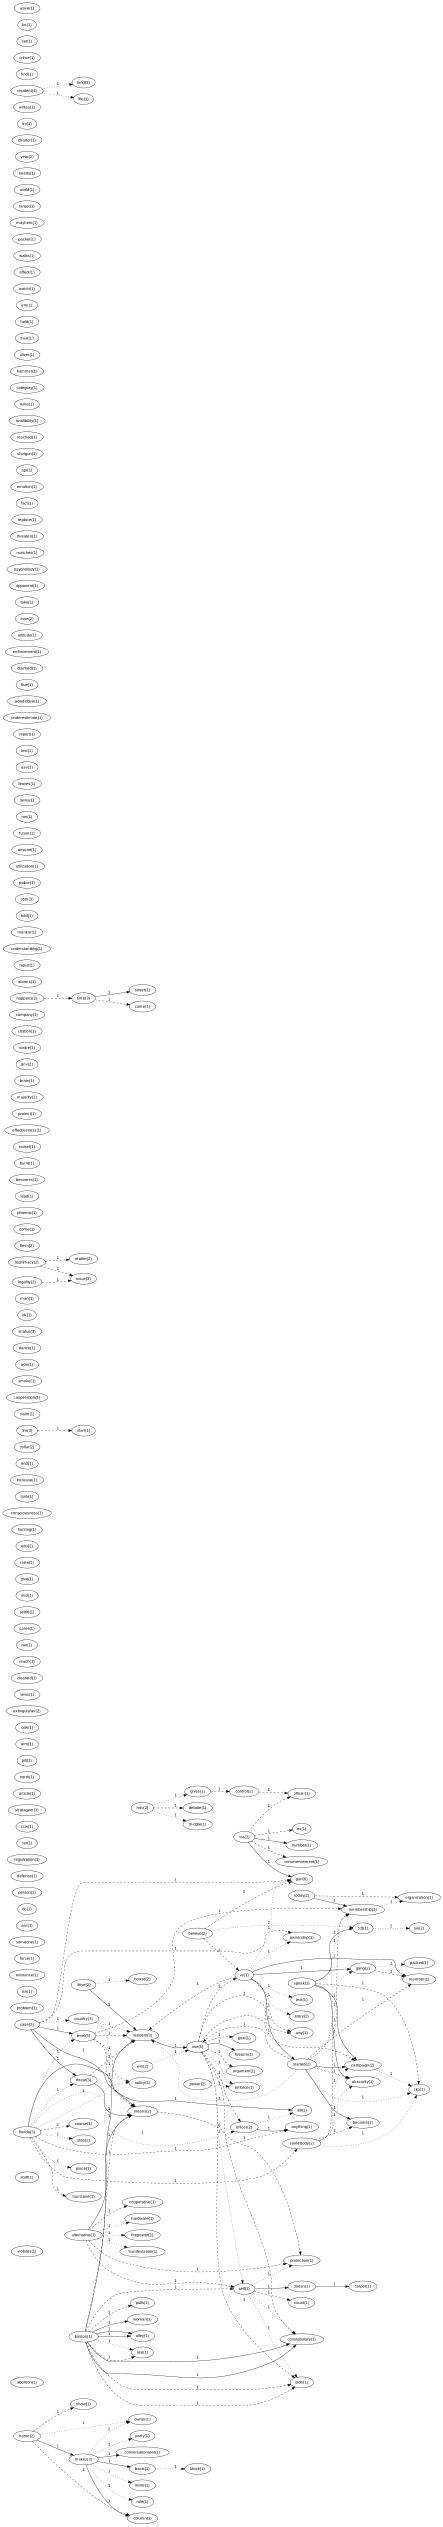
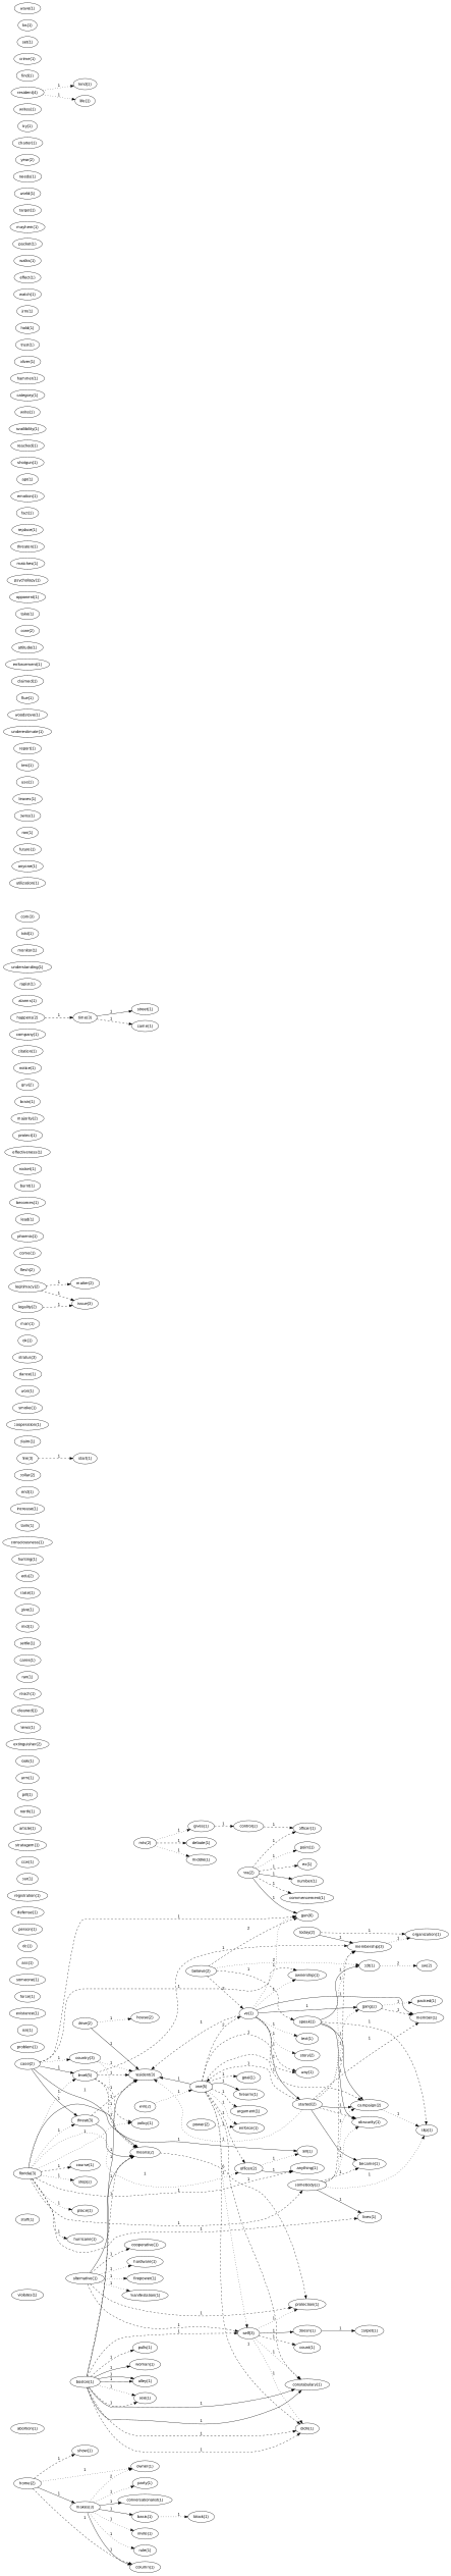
  digraph {
    fontname="Liberation Sans"
    rankdir=LR
    node [fontname="Liberation Sans"]
    edge [fontname="Liberation Sans" style=dashed]
    n1 [label="home(2)"]
    n2 [label="show(1)"]
    n3 [label="makes(3)"]
    n4 [label="owner(1)"]
    n5 [label="column(1)"]
    n6 [label="basis(1)"]
    n7 [label="invite(1)"]
    n8 [label="rule(1)"]
    n9 [label="party(1)"]
    n10 [label="conversationalist(1)"]
    n11 [label="block(1)"]
    n12 [label="abortion(1)"]
    n13 [label="violates(1)"]
    n14 [label="stuff(1)"]
    n15 [label="nra(2)"]
    n16 [label="number(1)"]
    n17 [label="commencement(1)"]
+   n18 [label="point(1)"]
    n19 [label="ex(1)"]
    n20 [label="officer(1)"]
    n21 [label="gun(6)"]
    n22 [label="control(2)"]
    n23 [label="problem(1)"]
    n24 [label="isn(1)"]
    n25 [label="power(2)"]
    n26 [label="enforce(1)"]
    n27 [label="existance(1)"]
    n28 [label="force(1)"]
    n29 [label="someone(1)"]
    n30 [label="ass(1)"]
    n31 [label="dc(1)"]
    n32 [label="person(1)"]
    n33 [label="alternative(1)"]
    n34 [label="cooperative(1)"]
    n35 [label="hardware(1)"]
    n36 [label="firepower(1)"]
    n37 [label="self(3)"]
    n38 [label="means(2)"]
    n39 [label="manifestation(1)"]
    n40 [label="protection(1)"]
    n41 [label="didn(1)"]
    n42 [label="constabulary(1)"]
    n43 [label="count(1)"]
    n44 [label="doesn(1)"]
    n45 [label="carpet(1)"]
    n46 [label="case(2)"]
    n47 [label="country(3)"]
    n48 [label="ownership(1)"]
    n49 [label="level(5)"]
    n50 [label="threat(3)"]
    n51 [label="resident(3)"]
    n52 [label="policy(1)"]
    n53 [label="membership(3)"]
    n54 [label="organization(1)"]
    n55 [label="florida(3)"]
    n56 [label="somebody(2)"]
    n57 [label="place(1)"]
    n58 [label="hurricane(1)"]
    n59 [label="officer(2)"]
+   n60 [label="lives(1)"]
    n61 [label="anything(1)"]
    n62 [label="tell(1)"]
    n63 [label="course(1)"]
    n64 [label="step(2)"]
    n65 [label="became(1)"]
    n66 [label="obscurity(1)"]
    n67 [label="campaign(2)"]
    n68 [label="slip(1)"]
    n69 [label="defense(1)"]
    n70 [label="registration(1)"]
    n71 [label="car(1)"]
    n72 [label="ccw(1)"]
    n73 [label="stratagem(1)"]
    n74 [label="article(1)"]
    n75 [label="north(1)"]
    n76 [label="pill(1)"]
    n77 [label="arm(1)"]
    n78 [label="ve(1)"]
    n79 [label="started(2)"]
    n80 [label="gang(2)"]
    n81 [label="text(1)"]
    n82 [label="member(1)"]
    n83 [label="way(1)"]
    n84 [label="story(2)"]
    n85 [label="one(5)"]
    n86 [label="packed(1)"]
    n87 [label="goal(1)"]
    n88 [label="firearm(1)"]
    n89 [label="argument(1)"]
    n90 [label="look(1)"]
    n91 [label="extinguisher(2)"]
    n92 [label="news(1)"]
    n93 [label="cleaned(1)"]
    n94 [label="reach(1)"]
    n95 [label="ran(1)"]
    n96 [label="drive(2)"]
    n97 [label="house(2)"]
    n98 [label="mtv(2)"]
    n99 [label="debate(1)"]
    n100 [label="gives(1)"]
    n101 [label="middle(1)"]
    n102 [label="cares(1)"]
    n103 [label="settle(1)"]
    n104 [label="mid(1)"]
    n105 [label="win(2)"]
    n106 [label="give(1)"]
    n107 [label="raise(1)"]
    n108 [label="edu(2)"]
    n109 [label="hunting(1)"]
    n110 [label="consciousness(1)"]
    n111 [label="tank(1)"]
    n112 [label="increase(1)"]
    n113 [label="end(1)"]
    n114 [label="collar(2)"]
    n115 [label="fire(3)"]
    n116 [label="start(1)"]
    n117 [label="claim(1)"]
    n118 [label="cooperation(1)"]
    n119 [label="smoke(1)"]
    n120 [label="won(1)"]
    n121 [label="dance(1)"]
    n122 [label="stratus(3)"]
    n123 [label="ok(1)"]
    n124 [label="man(1)"]
    n125 [label="legitimacy(2)"]
    n126 [label="matter(2)"]
    n127 [label="issue(3)"]
    n128 [label="flesh(2)"]
    n129 [label="come(1)"]
    n130 [label="phoenix(1)"]
    n131 [label="lead(1)"]
    n132 [label="today(2)"]
    n133 [label="becomes(1)"]
    n134 [label="burnt(1)"]
    n135 [label="rocket(1)"]
    n136 [label="effectiveness(1)"]
    n137 [label="protect(1)"]
    n138 [label="majority(2)"]
    n139 [label="brain(1)"]
    n140 [label="gnv(2)"]
    n141 [label="notice(1)"]
    n142 [label="citation(1)"]
    n143 [label="company(1)"]
    n144 [label="happens(2)"]
    n145 [label="time(3)"]
    n146 [label="street(1)"]
    n147 [label="came(1)"]
    n148 [label="alarms(1)"]
    n149 [label="rapist(1)"]
    n150 [label="understanding(1)"]
    n151 [label="monitor(1)"]
    n152 [label="told(1)"]
    n153 [label="boston(1)"]
    n154 [label="pulls(1)"]
    n155 [label="woman(1)"]
    n156 [label="alley(1)"]
    n157 [label="see(1)"]
    n158 [label="com(3)"]
-   n159 [label="police(1)"]
    n160 [label="utilization(1)"]
    n161 [label="anyone(1)"]
    n162 [label="future(1)"]
    n163 [label="ron(1)"]
    n164 [label="owns(1)"]
    n165 [label="leaves(1)"]
    n166 [label="use(1)"]
    n167 [label="test(1)"]
    n168 [label="report(1)"]
    n169 [label="underestimate(1)"]
    n170 [label="believe(2)"]
    n171 [label="speak(1)"]
    n172 [label="cdt(1)"]
    n173 [label="sw(2)"]
    n174 [label="woodstove(1)"]
    n175 [label="flue(1)"]
    n176 [label="claimed(1)"]
    n177 [label="enforcement(1)"]
    n178 [label="attitude(1)"]
    n179 [label="core(2)"]
    n180 [label="take(1)"]
    n181 [label="opponent(1)"]
    n182 [label="psychology(1)"]
    n183 [label="matches(1)"]
    n184 [label="threaten(1)"]
    n185 [label="replace(1)"]
    n186 [label="fact(1)"]
    n187 [label="emotion(1)"]
    n188 [label="apr(1)"]
    n189 [label="shotgun(1)"]
    n190 [label="reached(1)"]
    n191 [label="legality(2)"]
    n192 [label="availibility(1)"]
    n193 [label="write(1)"]
    n194 [label="category(1)"]
    n195 [label="hammer(1)"]
    n196 [label="oliver(1)"]
    n197 [label="trust(1)"]
    n198 [label="hold(1)"]
    n199 [label="jrm(1)"]
    n200 [label="watch(1)"]
    n201 [label="effect(1)"]
    n202 [label="walks(1)"]
    n203 [label="packet(1)"]
    n204 [label="mayhem(1)"]
    n205 [label="target(1)"]
    n206 [label="world(1)"]
    n207 [label="needs(1)"]
    n208 [label="year(2)"]
    n209 [label="charter(1)"]
    n210 [label="try(1)"]
    n211 [label="writes(1)"]
    n212 [label="resident(4)"]
    n213 [label="kind(1)"]
    n214 [label="life(1)"]
    n215 [label="find(1)"]
    n216 [label="crime(1)"]
    n217 [label="set(1)"]
    n218 [label="bs(1)"]
    n219 [label="wave(1)"]
    n1 -> n2 [label=1]
    n1 -> n3 [label=1 style=solid]
    n1 -> n4 [label=1 style=dotted]
    n1 -> n5 [label=1]
    n3 -> n4 [label=2 style=dotted]
    n3 -> n5 [label=1 style=solid]
    n3 -> n6 [label=1 style=solid]
    n3 -> n7 [label=1 style=dotted]
    n3 -> n8 [label=1 style=dotted]
    n3 -> n9 [label=1 style=dotted]
    n3 -> n10 [label=1 style=solid]
    n6 -> n11 [label=1 style=dotted]
    n15 -> n16 [label=1 style=solid]
    n15 -> n17 [label=1]
+   n15 -> n18 [label=1 style=dotted]
    n15 -> n19 [label=1]
    n15 -> n20 [label=1]
    n15 -> n21 [label=1 style=solid]
    n22 -> n20 [label=1]
    n25 -> n26 [label=1 style=dotted]
    n33 -> n34 [label=1]
    n33 -> n35 [label=1 style=dotted]
    n33 -> n36 [label=1 style=dotted]
    n33 -> n37 [label=1]
    n33 -> n38 [label=1 style=solid]
    n33 -> n39 [label=1 style=dotted]
    n33 -> n40 [label=1]
    n37 -> n40 [label=1 style=dotted]
    n37 -> n41 [label=1 style=dotted]
    n37 -> n42 [label=1 style=dotted]
    n37 -> n43 [label=1]
    n37 -> n44 [label=1 style=solid]
    n38 -> n40 [label=6]
    n44 -> n45 [label=1 style=solid]
    n46 -> n21 [label=1]
    n46 -> n38 [label=1 style=solid]
    n46 -> n47 [label=1 style=dotted]
    n46 -> n48 [label=1]
    n46 -> n49 [label=1 style=solid]
    n46 -> n50 [label=1 style=solid]
    n47 -> n38 [label=1 style=dotted]
    n47 -> n51 [label=1 style=dotted]
    n49 -> n38 [label=1]
    n49 -> n51 [label=1]
    n49 -> n52 [label=1]
    n49 -> n53 [label=1]
    n50 -> n38 [label=1 style=solid]
    n50 -> n51 [label=1]
    n53 -> n54 [label=1 style=dotted]
    n55 -> n49 [label=1 style=dotted]
    n55 -> n50 [label=1 style=dotted]
    n55 -> n52 [label=1 style=dotted]
    n55 -> n56 [label=1]
    n55 -> n57 [label=1 style=dotted]
    n55 -> n58 [label=1]
    n55 -> n59 [label=1 style=dotted]
+   n55 -> n60 [label=1]
    n55 -> n61 [label=1]
    n55 -> n62 [label=1 style=solid]
    n55 -> n63 [label=1]
    n55 -> n64 [label=1 style=dotted]
    n56 -> n53 [label=1]
+   n56 -> n60 [label=1 style=solid]
    n56 -> n65 [label=1]
    n56 -> n66 [label=1 style=dotted]
    n56 -> n67 [label=1 style=dotted]
    n56 -> n68 [label=1 style=dotted]
    n59 -> n61 [label=1 style=solid]
    n59 -> n62 [label=1 style=dotted]
    n67 -> n68 [label=1 style=dotted]
    n78 -> n21 [label=1 style=dotted]
    n78 -> n48 [label=1 style=dotted]
    n78 -> n51 [label=1]
    n78 -> n79 [label=1 style=solid]
    n78 -> n80 [label=1 style=solid]
    n78 -> n81 [label=1 style=dotted]
    n78 -> n82 [label=1 style=solid]
    n78 -> n83 [label=1]
    n78 -> n84 [label=1 style=dotted]
    n79 -> n51 [label=1 style=dotted]
    n79 -> n53 [label=1 style=dotted]
    n79 -> n65 [label=1 style=solid]
    n79 -> n66 [label=1]
    n79 -> n67 [label=1 style=solid]
-   n79 -> n68 [label=1 style=dotted]
    n79 -> n80 [label=1 style=dotted]
    n79 -> n82 [label=1]
    n79 -> n85 [label=1]
    n80 -> n82 [label=1]
    n80 -> n86 [label=1 style=dotted]
    n85 -> n26 [label=1 style=dotted]
    n85 -> n37 [label=1 style=dotted]
    n85 -> n41 [label=1]
    n85 -> n42 [label=1]
-   n51 -> n85 [label=1 style=solid]
+   n85 -> n51 [label=1 style=solid]
    n85 -> n59 [label=1]
    n85 -> n67 [label=1]
    n85 -> n78 [label=2]
    n85 -> n83 [label=1]
    n85 -> n87 [label=1]
    n85 -> n88 [label=1 style=solid]
    n85 -> n89 [label=1]
    n96 -> n51 [label=1 style=solid]
    n96 -> n97 [label=1 style=dotted]
    n98 -> n99 [label=1]
    n98 -> n100 [label=1 style=dotted]
    n98 -> n101 [label=1 style=dotted]
    n100 -> n22 [label=1]
    n105 -> n85 [label=1 style=dotted]
    n115 -> n116 [label=1]
    n125 -> n126 [label=1]
    n125 -> n127 [label=1]
    n132 -> n53 [label=1 style=solid]
    n132 -> n54 [label=1]
    n144 -> n145 [label=1]
    n145 -> n146 [label=1 style=solid]
    n145 -> n147 [label=1]
    n153 -> n37 [label=1]
    n153 -> n38 [label=1]
    n153 -> n41 [label=1]
    n153 -> n41 [label=1]
    n153 -> n42 [label=1 style=solid]
    n153 -> n42 [label=1 style=solid]
    n153 -> n51 [label=1 style=solid]
    n153 -> n154 [label=1]
    n153 -> n155 [label=1 style=solid]
    n153 -> n156 [label=1 style=solid]
    n153 -> n156 [label=1 style=solid]
    n153 -> n157 [label=1]
    n153 -> n157 [label=1 style=dotted]
    n170 -> n21 [label=2]
    n170 -> n78 [label=2]
+   n170 -> n171 [label=1]
    n170 -> n172 [label=2 style=dotted]
    n171 -> n66 [label=1 style=solid]
    n171 -> n67 [label=1 style=solid]
    n171 -> n68 [label=1]
    n171 -> n172 [label=1 style=solid]
    n172 -> n173 [label=2 style=dotted]
    n191 -> n127 [label=1]
    n212 -> n213 [label=1 style=dotted]
    n212 -> n214 [label=1 style=dotted]
  }
